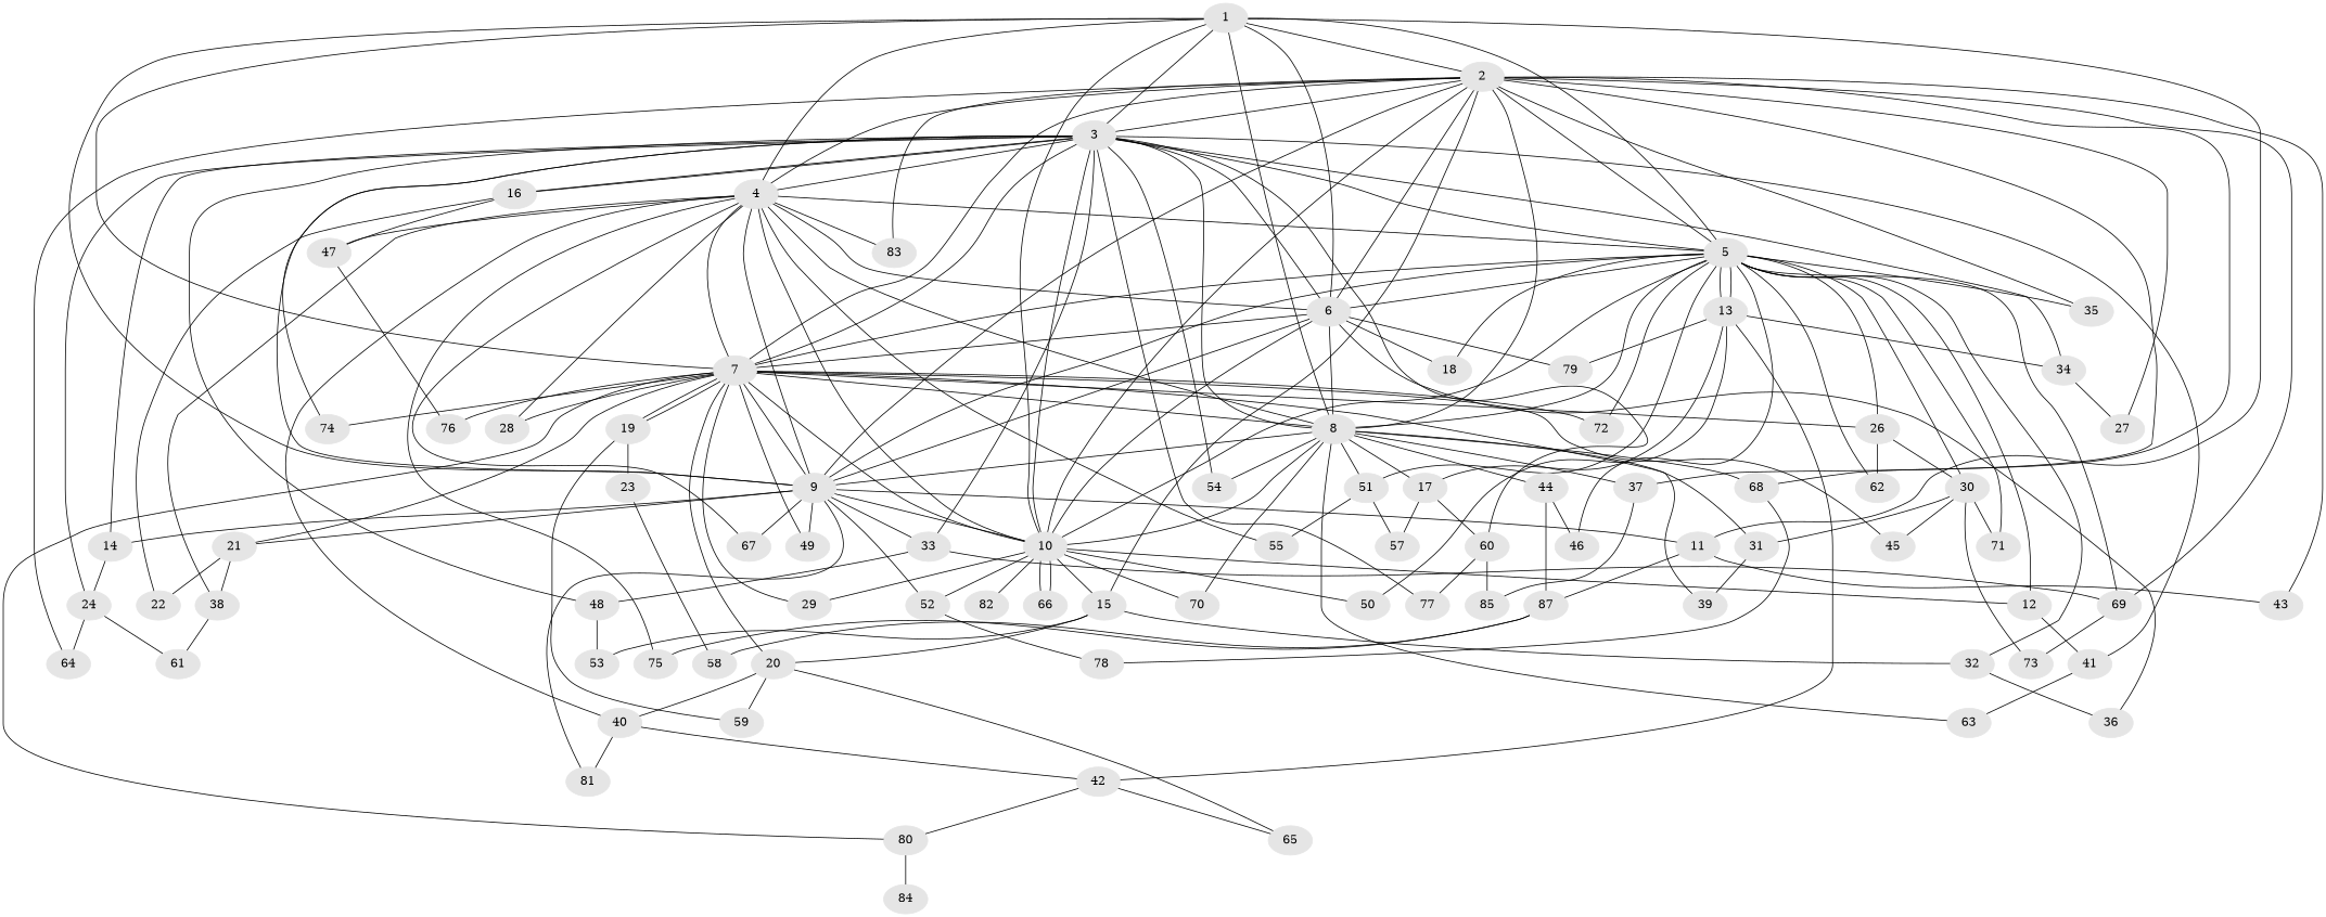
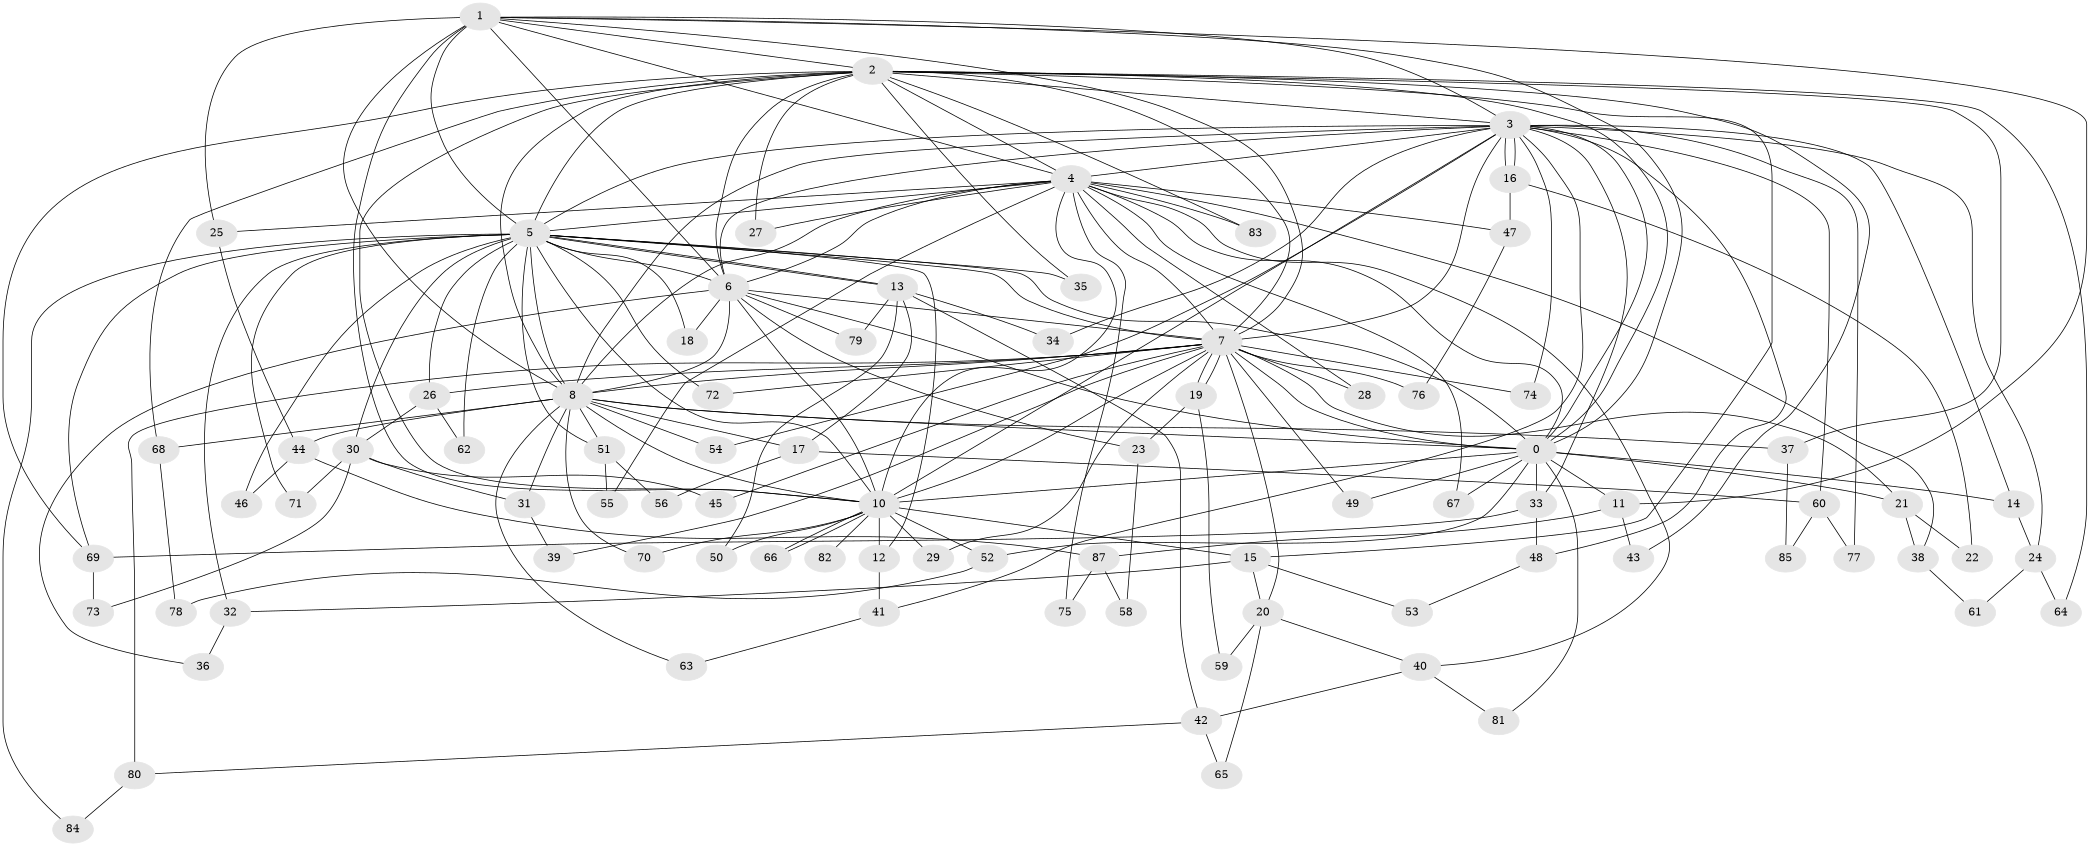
  graph {
    node [color=gray90 style=filled]
    1
    2
    3
    4
    5
    6
    7
    8
-   9
+   9 [label=0]
    10
    11
+   25
    15
    27
    35
    37
    43
    64
    68
    69
    83
    14
    16
    24
    33
    34
    41
    48
    54
    60
    74
    77
    28
    38
    40
    47
    55
    67
    75
    12
    13
    18
    26
    30
    32
    46
    51
    62
    71
    72
    84
    23
    36
    79
    19
    20
    21
    29
    39
    45
    49
    76
    80
    17
    31
    44
    63
    70
    52
    81
    82
    50
    66
    n74 [label=87]
    53
    85
    78
    73
    22
    61
    42
-   56 [label=57]
+   56
    58
    59
    65
    1 -- 2
    1 -- 3
    1 -- 4
    1 -- 5
    1 -- 6
    1 -- 7
    1 -- 8
    1 -- 9
    1 -- 10
    1 -- 11
+   1 -- 25
    2 -- 3
    2 -- 4
    2 -- 5
    2 -- 6
    2 -- 7
    2 -- 8
    2 -- 9
    2 -- 10
    2 -- 15
    2 -- 27
    2 -- 35
    2 -- 37
    2 -- 43
    2 -- 64
    2 -- 68
    2 -- 69
    2 -- 83
    3 -- 4
    3 -- 5
    3 -- 6
    3 -- 7
    3 -- 8
    3 -- 9
    3 -- 10
    3 -- 14
    3 -- 16
    3 -- 16
    3 -- 24
    3 -- 33
    3 -- 34
    3 -- 41
    3 -- 48
    3 -- 54
    3 -- 60
    3 -- 74
    3 -- 77
    4 -- 5
    4 -- 6
    4 -- 7
    4 -- 8
    4 -- 9
    4 -- 10
-   34 -- 27
+   4 -- 25
+   4 -- 27
    4 -- 83
    4 -- 28
    4 -- 38
    4 -- 40
    4 -- 47
    4 -- 55
    4 -- 67
    4 -- 75
    5 -- 6
    5 -- 7
    5 -- 8
    5 -- 9
    5 -- 10
    5 -- 35
    5 -- 69
    5 -- 12
    5 -- 13
    5 -- 13
    5 -- 18
    5 -- 26
    5 -- 30
    5 -- 32
    5 -- 46
    5 -- 51
    5 -- 62
    5 -- 71
    5 -- 72
+   5 -- 84
    6 -- 7
    6 -- 8
    6 -- 9
    6 -- 10
    6 -- 18
+   6 -- 23
    6 -- 36
    6 -- 79
    7 -- 8
    7 -- 9
    7 -- 10
    7 -- 74
    7 -- 28
    7 -- 26
    7 -- 72
    7 -- 19
    7 -- 19
    7 -- 20
    7 -- 21
    7 -- 29
    7 -- 39
    7 -- 45
    7 -- 49
    7 -- 76
    7 -- 80
    8 -- 9
    8 -- 10
    8 -- 37
    8 -- 68
    8 -- 54
    8 -- 51
    8 -- 17
    8 -- 31
    8 -- 44
    8 -- 63
    8 -- 70
    9 -- 10
    9 -- 11
    9 -- 14
    9 -- 33
    9 -- 67
    9 -- 21
    9 -- 49
    9 -- 52
    9 -- 81
    10 -- 15
    10 -- 12
    10 -- 29
    10 -- 70
    10 -- 52
    10 -- 82
    10 -- 50
    10 -- 66
    10 -- 66
    11 -- 43
    11 -- n74
+   25 -- 44
    15 -- 32
    15 -- 20
    15 -- 53
    37 -- 85
    68 -- 78
    69 -- 73
    14 -- 24
    16 -- 47
    16 -- 22
    24 -- 64
    24 -- 61
    33 -- 69
    33 -- 48
    41 -- 63
    48 -- 53
    60 -- 77
    60 -- 85
    38 -- 61
    40 -- 81
    40 -- 42
    47 -- 76
    12 -- 41
    13 -- 34
    13 -- 79
    13 -- 17
    13 -- 50
    13 -- 42
    26 -- 30
    26 -- 62
    30 -- 71
    30 -- 45
    30 -- 31
    30 -- 73
    32 -- 36
    51 -- 55
    51 -- 56
    23 -- 58
    19 -- 23
    19 -- 59
    20 -- 40
    20 -- 59
    20 -- 65
    21 -- 38
    21 -- 22
    80 -- 84
    17 -- 60
    17 -- 56
    31 -- 39
    44 -- 46
    44 -- n74
    52 -- 78
    n74 -- 75
    n74 -- 58
    42 -- 80
    42 -- 65
  }
